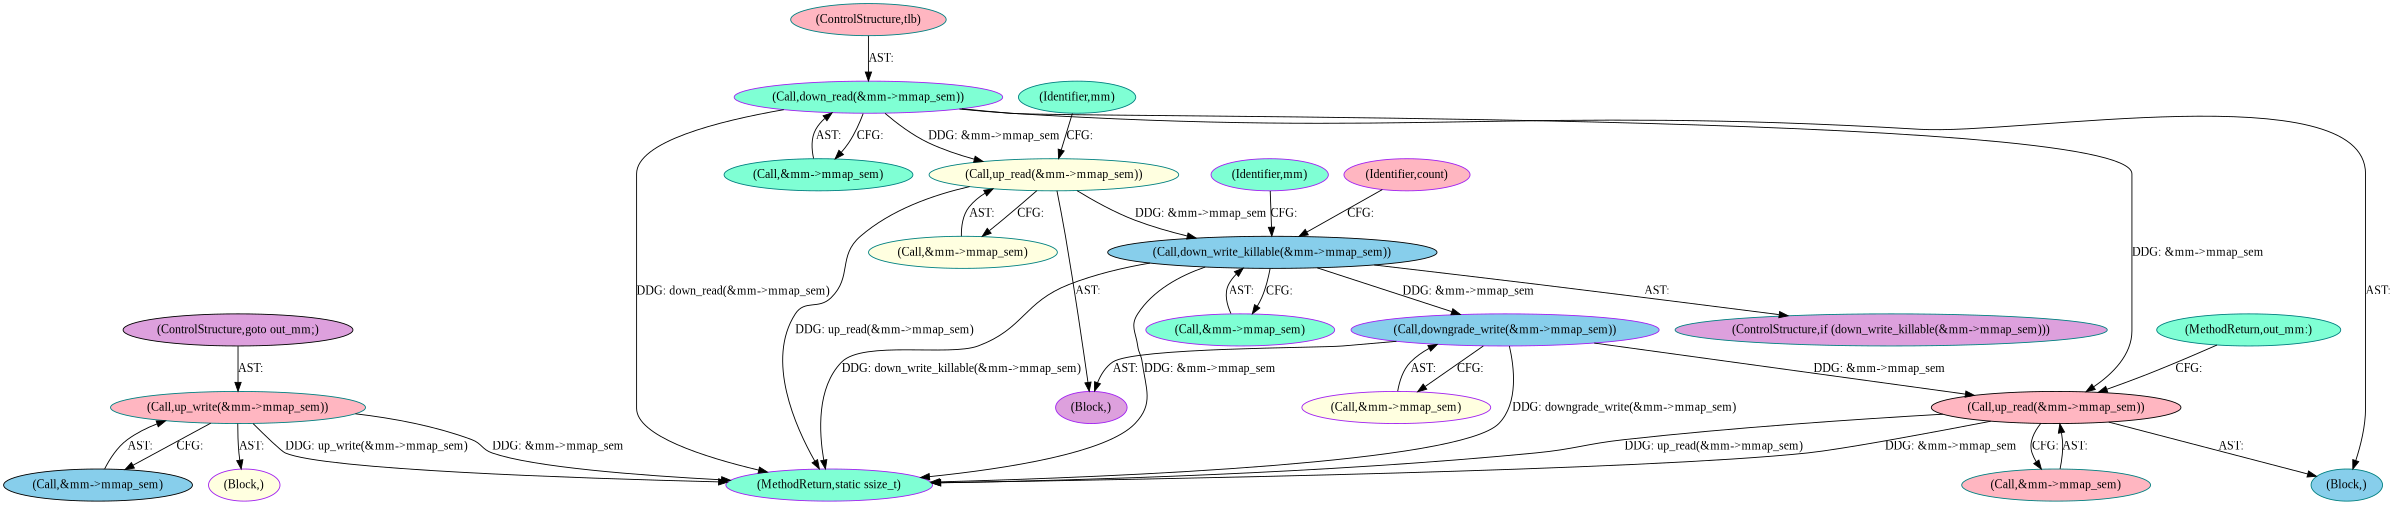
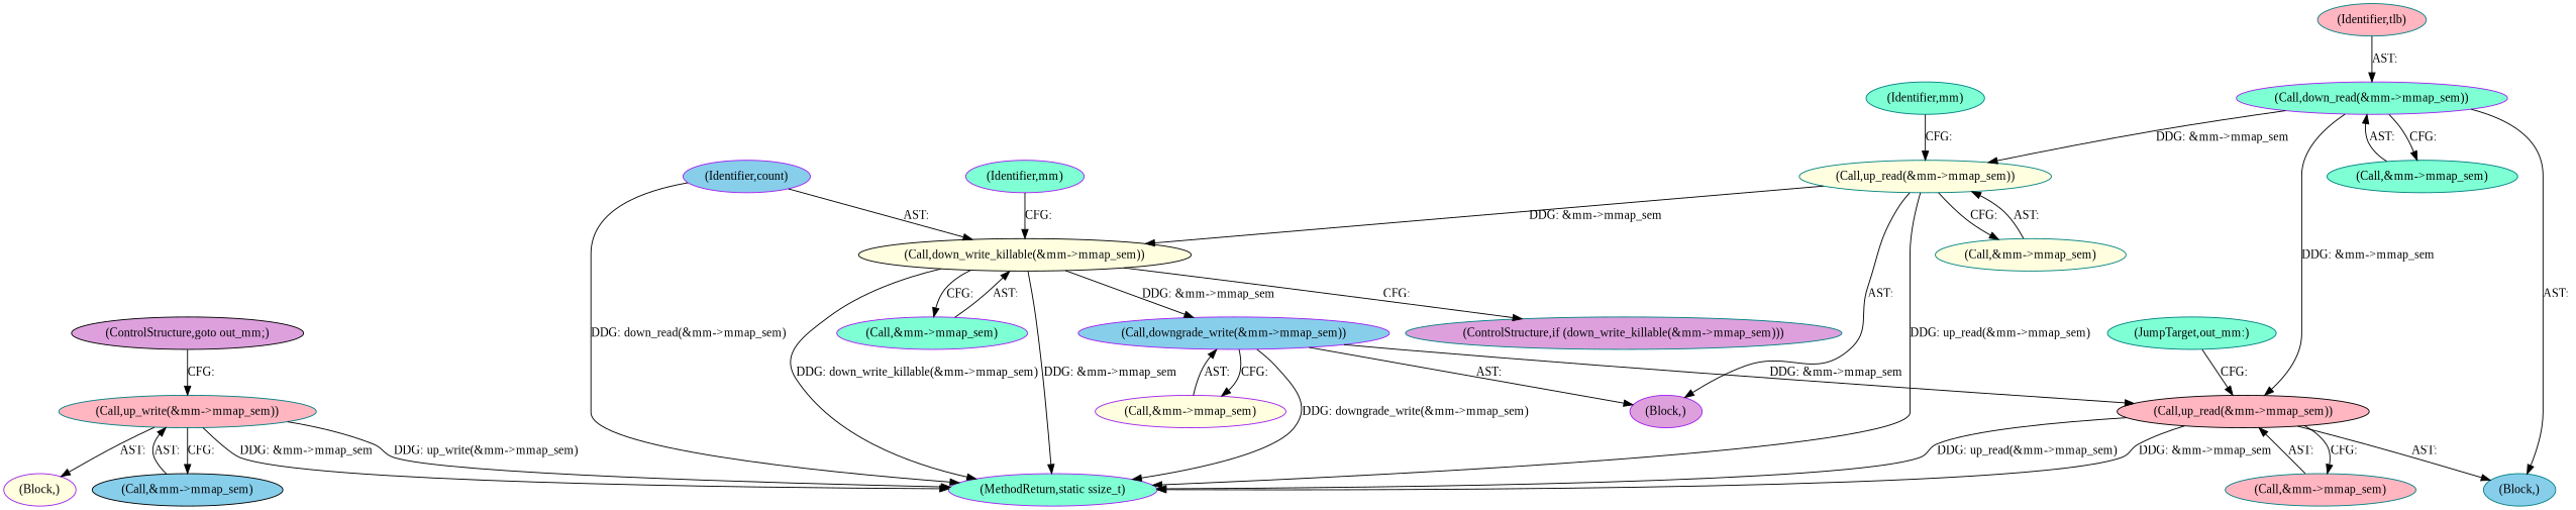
  digraph {
    fontname="Liberation Serif"
    node [color=teal fillcolor=aquamarine fontname="Liberation Serif" style=filled]
    edge [fontname="Liberation Serif"]
    n1 [color=purple label="(Call,down_read(&mm->mmap_sem))"]
    n2 [fillcolor=lightyellow label="(Call,up_read(&mm->mmap_sem))"]
    n3 [color=black fillcolor=lightpink label="(Call,up_read(&mm->mmap_sem))"]
    n4 [label="(Call,&mm->mmap_sem)"]
    n5 [fillcolor=skyblue label="(Block,)"]
    n6 [color=purple label="(MethodReturn,static ssize_t)"]
-   n7 [color=black fillcolor=skyblue label="(Call,down_write_killable(&mm->mmap_sem))"]
+   n7 [color=black fillcolor=lightyellow label="(Call,down_write_killable(&mm->mmap_sem))"]
    n8 [color=purple fillcolor=plum label="(Block,)"]
    n9 [fillcolor=lightyellow label="(Call,&mm->mmap_sem)"]
    n10 [fillcolor=lightpink label="(Call,&mm->mmap_sem)"]
    n11 [color=purple fillcolor=skyblue label="(Call,downgrade_write(&mm->mmap_sem))"]
    n12 [fillcolor=plum label="(ControlStructure,if (down_write_killable(&mm->mmap_sem)))"]
    n13 [color=purple label="(Call,&mm->mmap_sem)"]
    n14 [fillcolor=lightpink label="(Call,up_write(&mm->mmap_sem))"]
    n15 [color=black fillcolor=skyblue label="(Call,&mm->mmap_sem)"]
    n16 [color=purple fillcolor=lightyellow label="(Block,)"]
    n17 [color=purple fillcolor=lightyellow label="(Call,&mm->mmap_sem)"]
-   n18 [fillcolor=lightpink label="(ControlStructure,tlb)"]
-   n19 [label="(MethodReturn,out_mm:)"]
-   n20 [color=purple fillcolor=lightpink label="(Identifier,count)"]
+   n18 [fillcolor=lightpink label="(Identifier,tlb)"]
+   n19 [label="(JumpTarget,out_mm:)"]
+   n20 [color=purple fillcolor=skyblue label="(Identifier,count)"]
    n21 [color=purple label="(Identifier,mm)"]
    n22 [color=black fillcolor=plum label="(ControlStructure,goto out_mm;)"]
    n23 [label="(Identifier,mm)"]
    n1 -> n2 [label="DDG: &mm->mmap_sem"]
    n1 -> n3 [label="DDG: &mm->mmap_sem"]
    n1 -> n4 [label="CFG: "]
    n1 -> n5 [label="AST: "]
-   n1 -> n6 [label="DDG: down_read(&mm->mmap_sem)"]
+   n20 -> n6 [label="DDG: down_read(&mm->mmap_sem)"]
    n2 -> n6 [label="DDG: up_read(&mm->mmap_sem)"]
    n2 -> n7 [label="DDG: &mm->mmap_sem"]
    n2 -> n8 [label="AST: "]
    n2 -> n9 [label="CFG: "]
    n3 -> n5 [label="AST: "]
    n3 -> n6 [label="DDG: &mm->mmap_sem"]
    n3 -> n6 [label="DDG: up_read(&mm->mmap_sem)"]
    n3 -> n10 [label="CFG: "]
    n4 -> n1 [label="AST: "]
    n7 -> n6 [label="DDG: &mm->mmap_sem"]
    n7 -> n6 [label="DDG: down_write_killable(&mm->mmap_sem)"]
    n7 -> n11 [label="DDG: &mm->mmap_sem"]
-   n7 -> n12 [label="AST: "]
+   n7 -> n12 [label="CFG: "]
    n7 -> n13 [label="CFG: "]
    n9 -> n2 [label="AST: "]
    n10 -> n3 [label="AST: "]
    n11 -> n3 [label="DDG: &mm->mmap_sem"]
    n11 -> n6 [label="DDG: downgrade_write(&mm->mmap_sem)"]
    n11 -> n8 [label="AST: "]
    n11 -> n17 [label="CFG: "]
    n13 -> n7 [label="AST: "]
    n14 -> n6 [label="DDG: &mm->mmap_sem"]
    n14 -> n6 [label="DDG: up_write(&mm->mmap_sem)"]
    n14 -> n15 [label="CFG: "]
    n14 -> n16 [label="AST: "]
    n15 -> n14 [label="AST: "]
    n17 -> n11 [label="AST: "]
    n18 -> n1 [label="AST: "]
    n19 -> n3 [label="CFG: "]
-   n20 -> n7 [label="CFG: "]
+   n20 -> n7 [label="AST: "]
    n21 -> n7 [label="CFG: "]
-   n22 -> n14 [label="AST: "]
+   n22 -> n14 [label="CFG: "]
    n23 -> n2 [label="CFG: "]
  }
